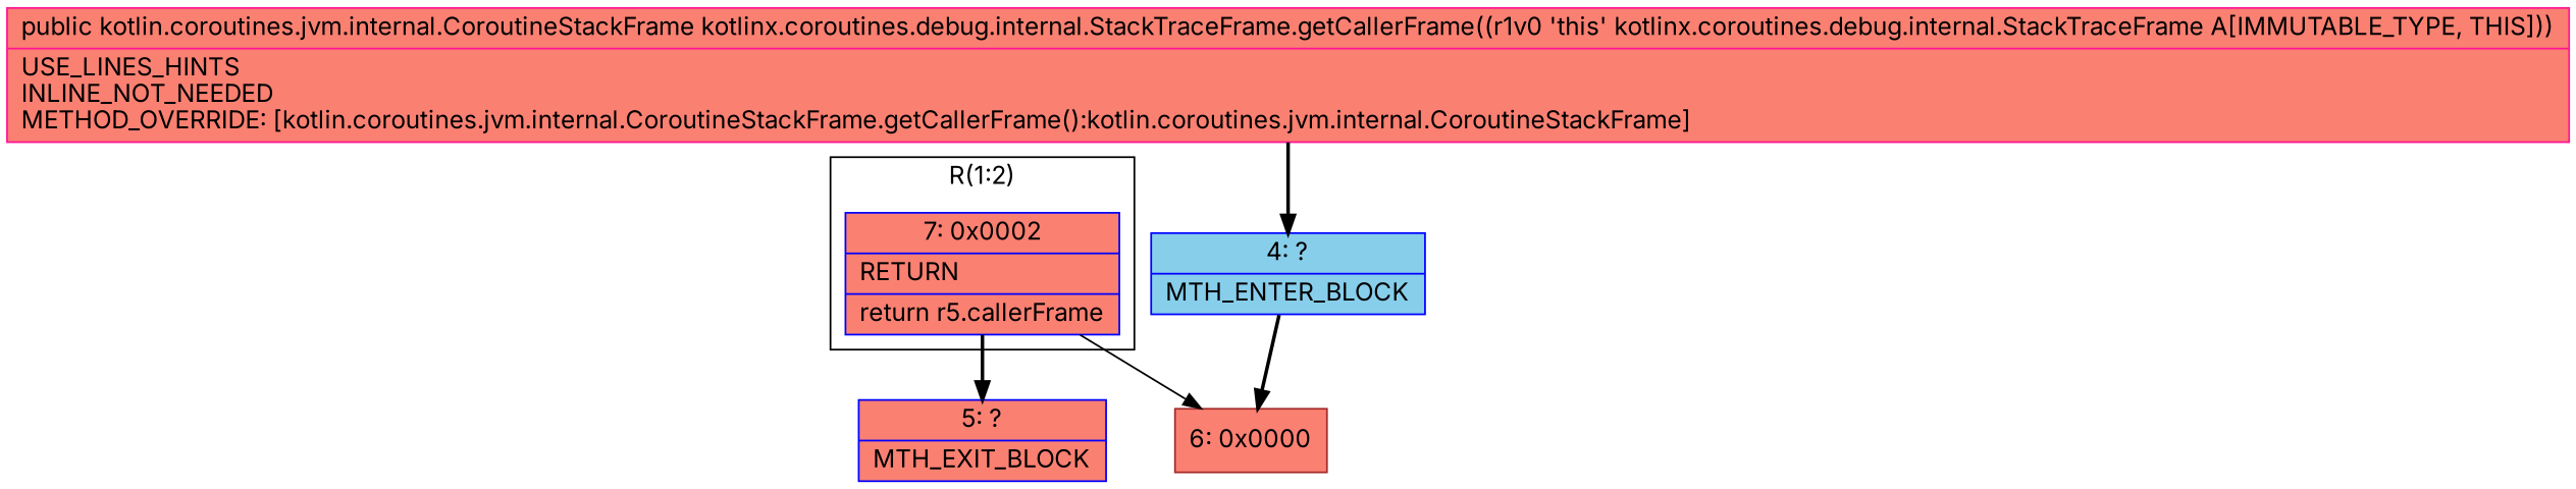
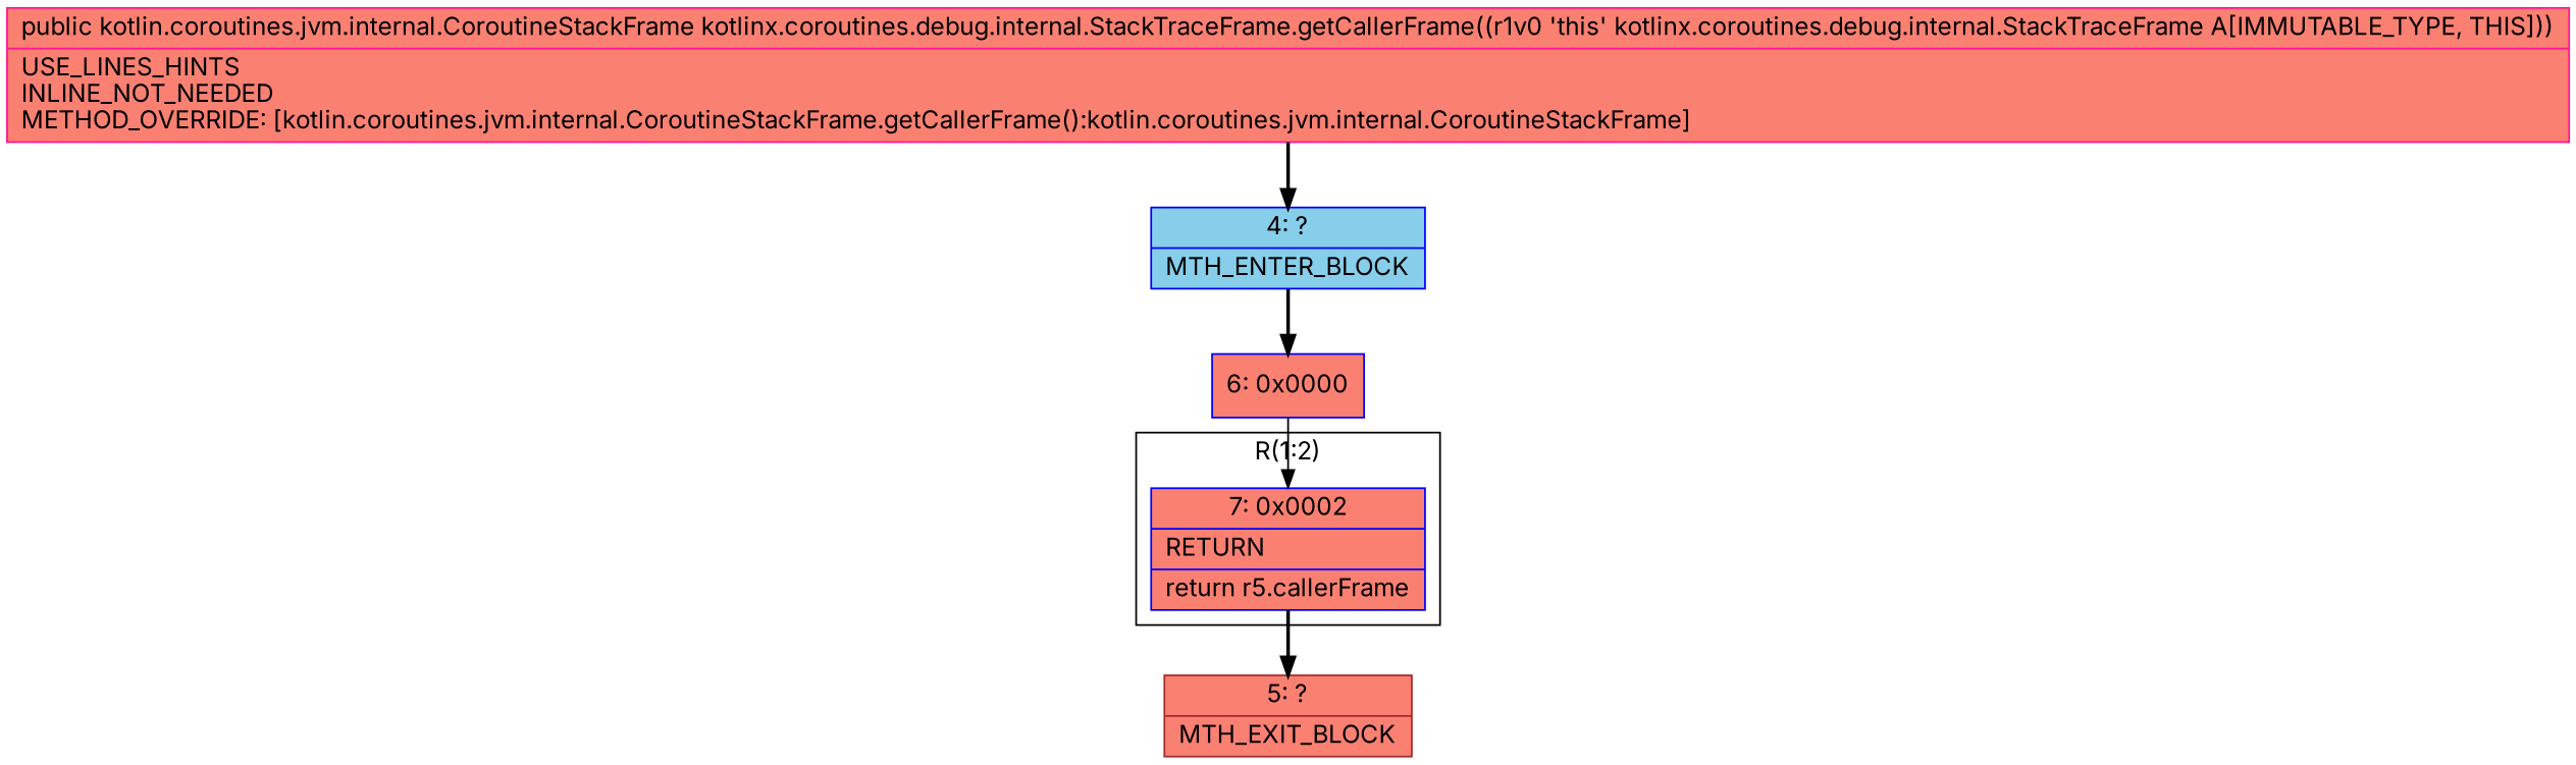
  digraph {
    fontname=Inter
    node [color=blue fillcolor=salmon fontname=Inter shape=record style=filled]
    edge [fontname=Inter style=bold]
    n1 [label="{7\:\ 0x0002|RETURN\l|return r5.callerFrame\l}"]
-   n2 [label="{5\:\ ?|MTH_EXIT_BLOCK\l}"]
+   n2 [color=brown label="{5\:\ ?|MTH_EXIT_BLOCK\l}"]
    n3 [fillcolor=skyblue label="{4\:\ ?|MTH_ENTER_BLOCK\l}"]
-   n4 [color=brown label="{6\:\ 0x0000}"]
+   n4 [label="{6\:\ 0x0000}"]
    n5 [color=deeppink label="{public kotlin.coroutines.jvm.internal.CoroutineStackFrame kotlinx.coroutines.debug.internal.StackTraceFrame.getCallerFrame((r1v0 'this' kotlinx.coroutines.debug.internal.StackTraceFrame A[IMMUTABLE_TYPE, THIS]))  | USE_LINES_HINTS\lINLINE_NOT_NEEDED\lMETHOD_OVERRIDE: [kotlin.coroutines.jvm.internal.CoroutineStackFrame.getCallerFrame():kotlin.coroutines.jvm.internal.CoroutineStackFrame]\l}"]
    subgraph cluster_1 {
      label="R(1:2)"
      n1
    }
    n1 -> n2
    n3 -> n4
-   n1 -> n4 [style=solid]
+   n4 -> n1 [style=solid]
    n5 -> n3
  }
